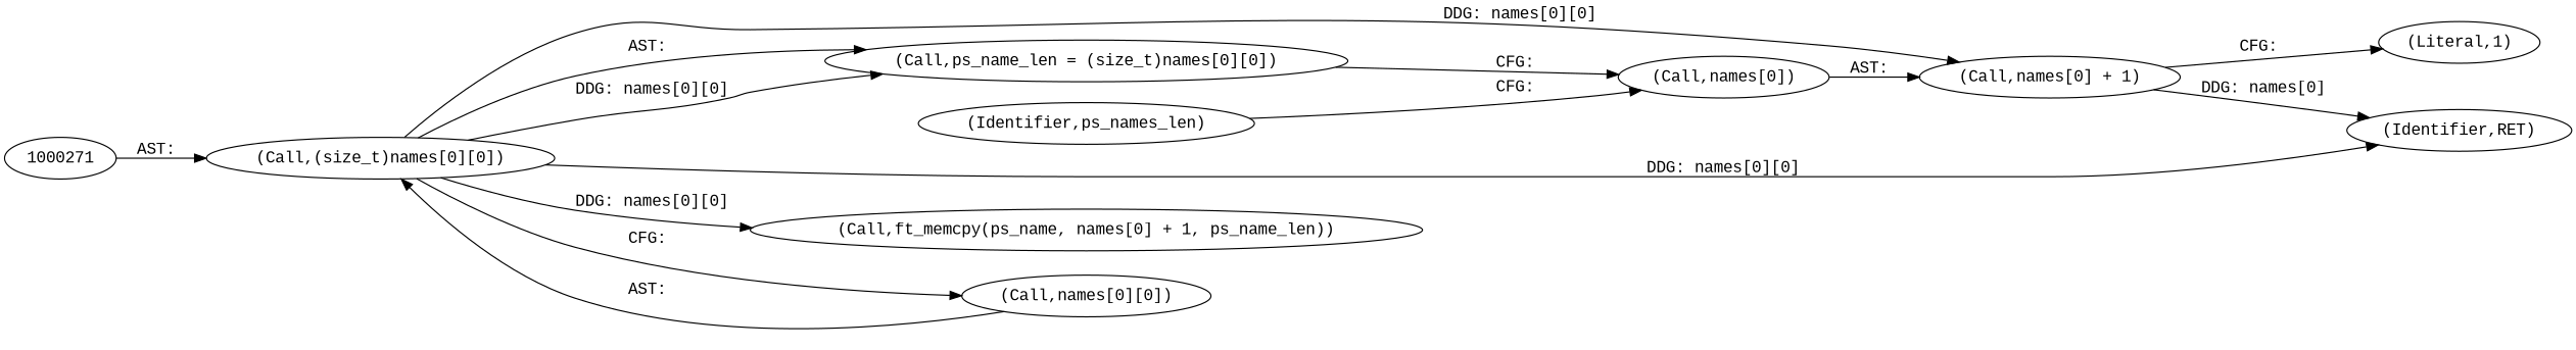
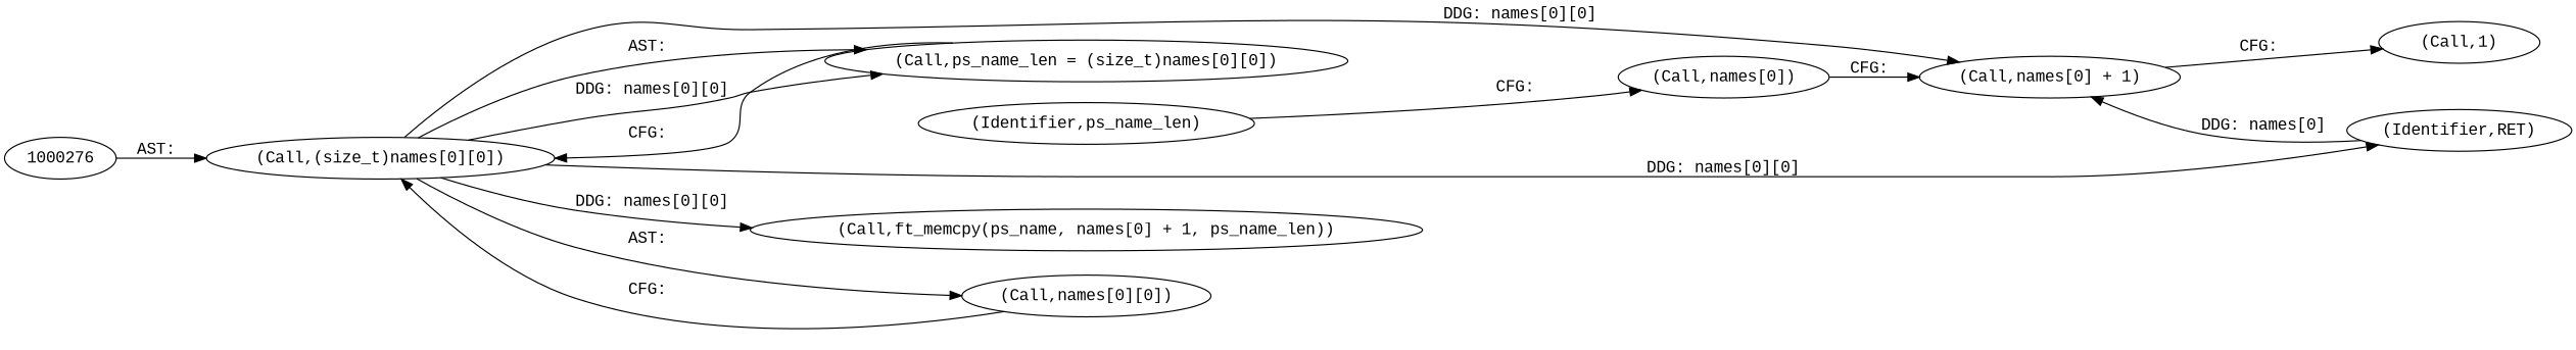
  digraph {
    fontname="Liberation Mono"
    rankdir=LR
    node [fontname="Liberation Mono"]
    edge [fontname="Liberation Mono"]
    n1 [label="(Call,names[0] + 1)"]
    n2 [label="(Identifier,RET)"]
-   n3 [label="(Literal,1)"]
+   n3 [label="(Call,1)"]
    n4 [label="(Call,ft_memcpy(ps_name, names[0] + 1, ps_name_len))"]
    n5 [label="(Call,(size_t)names[0][0])"]
    n6 [label="(Call,names[0][0])"]
    n7 [label="(Call,ps_name_len = (size_t)names[0][0])"]
    n8 [label="(Call,names[0])"]
-   n9 [label="(Identifier,ps_names_len)"]
-   1000271
-   n1 -> n2 [label="DDG: names[0]"]
+   n9 [label="(Identifier,ps_name_len)"]
+   1000271 [label=1000276]
+   n2 -> n1 [label="DDG: names[0]"]
    n1 -> n3 [label="CFG: "]
    n5 -> n1 [label="DDG: names[0][0]"]
    n5 -> n2 [label="DDG: names[0][0]"]
    n5 -> n4 [label="DDG: names[0][0]"]
-   n5 -> n6 [label="CFG: "]
+   n5 -> n6 [label="AST: "]
    n5 -> n7 [label="AST: "]
    n5 -> n7 [label="DDG: names[0][0]"]
-   n6 -> n5 [label="AST: "]
-   n7 -> n8 [label="CFG: "]
-   n8 -> n1 [label="AST: "]
+   n6 -> n5 [label="CFG: "]
+   n7 -> n5 [label="CFG: "]
+   n8 -> n1 [label="CFG: "]
    n9 -> n8 [label="CFG: "]
    1000271 -> n5 [label="AST: "]
  }
